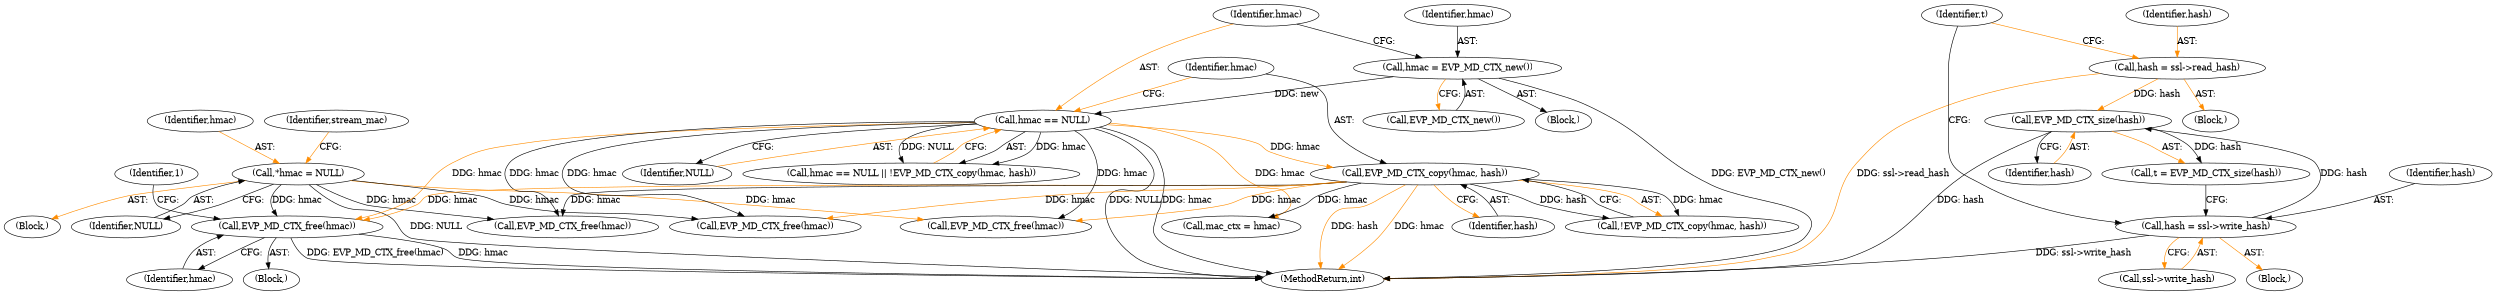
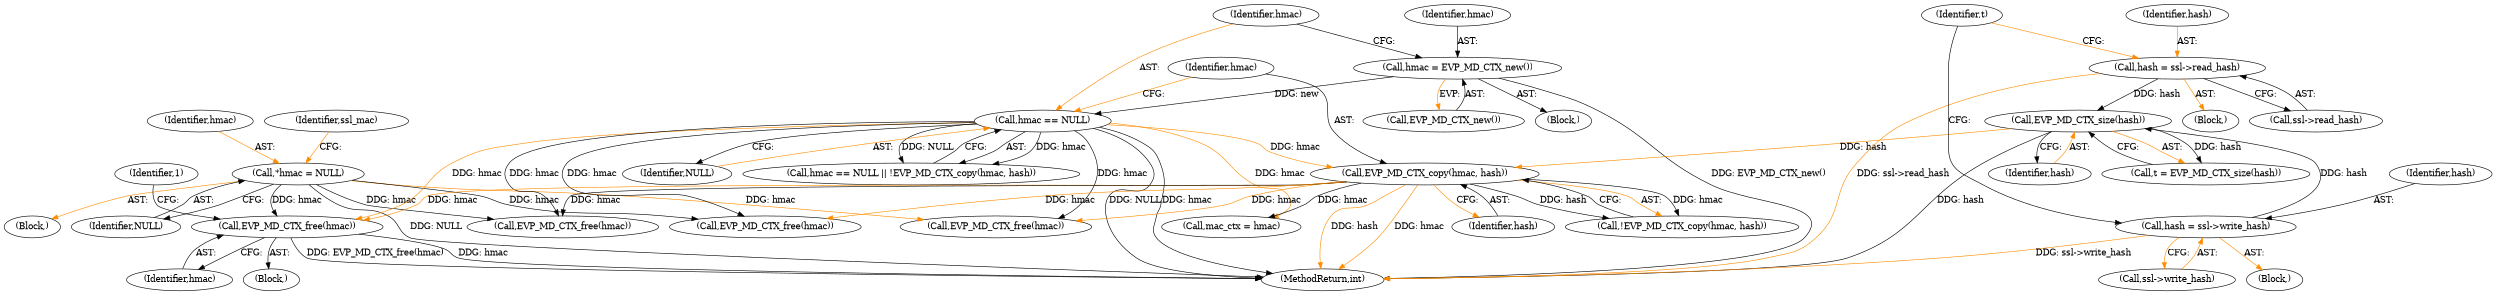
  digraph {
    edge [color=black]
    n1 [label="(Call,EVP_MD_CTX_free(hmac))"]
    n2 [label="(Identifier,hmac)"]
    n3 [label="(MethodReturn,int)"]
    n4 [label="(Block,)"]
    n5 [label="(Call,*hmac = NULL)"]
    n6 [label="(Block,)"]
    n7 [label="(Identifier,NULL)"]
    n8 [label="(Call,EVP_MD_CTX_free(hmac))"]
    n9 [label="(Call,EVP_MD_CTX_free(hmac))"]
    n10 [label="(Call,EVP_MD_CTX_free(hmac))"]
    n11 [label="(Call,hmac == NULL)"]
    n12 [label="(Call,EVP_MD_CTX_copy(hmac, hash))"]
    n13 [label="(Identifier,NULL)"]
    n14 [label="(Call,hmac == NULL || !EVP_MD_CTX_copy(hmac, hash))"]
    n15 [label="(Call,mac_ctx = hmac)"]
    n16 [label="(Identifier,hash)"]
    n17 [label="(Call,!EVP_MD_CTX_copy(hmac, hash))"]
    n18 [label="(Call,hmac = EVP_MD_CTX_new())"]
    n19 [label="(Block,)"]
    n20 [label="(Call,EVP_MD_CTX_new())"]
    n21 [label="(Call,EVP_MD_CTX_size(hash))"]
    n22 [label="(Identifier,hash)"]
    n23 [label="(Call,t = EVP_MD_CTX_size(hash))"]
    n24 [label="(Call,hash = ssl->read_hash)"]
    n25 [label="(Block,)"]
+   n26 [label="(Call,ssl->read_hash)"]
    n27 [label="(Call,hash = ssl->write_hash)"]
    n28 [label="(Call,ssl->write_hash)"]
    n29 [label="(Block,)"]
    n30 [label="(Identifier,hmac)"]
    n31 [label="(Identifier,hmac)"]
    n32 [label="(Identifier,1)"]
    n33 [label="(Identifier,hmac)"]
    n34 [label="(Identifier,hmac)"]
    n35 [label="(Identifier,t)"]
    n36 [label="(Identifier,hash)"]
    n37 [label="(Identifier,hash)"]
-   n38 [label="(Identifier,stream_mac)"]
+   n38 [label="(Identifier,ssl_mac)"]
    n1 -> n2 [label="CFG: "]
    n1 -> n3 [label="DDG: EVP_MD_CTX_free(hmac)"]
    n1 -> n3 [label="DDG: hmac"]
    n1 -> n4 [label="AST: "]
    n2 -> n1 [label="AST: "]
    n5 -> n1 [label="DDG: hmac"]
    n5 -> n3 [label="DDG: NULL"]
    n5 -> n6 [color=darkorange label="AST: "]
    n5 -> n7 [label="CFG: "]
    n5 -> n8 [color=darkorange label="DDG: hmac"]
    n5 -> n9 [label="DDG: hmac"]
    n5 -> n10 [label="DDG: hmac"]
    n7 -> n5 [label="AST: "]
    n11 -> n1 [color=darkorange label="DDG: hmac"]
    n11 -> n3 [label="DDG: NULL"]
    n11 -> n3 [label="DDG: hmac"]
    n11 -> n8 [label="DDG: hmac"]
    n11 -> n9 [label="DDG: hmac"]
    n11 -> n10 [label="DDG: hmac"]
    n11 -> n12 [color=darkorange label="DDG: hmac"]
    n11 -> n13 [label="CFG: "]
    n11 -> n14 [label="AST: "]
    n11 -> n14 [label="DDG: hmac"]
    n11 -> n14 [label="DDG: NULL"]
    n11 -> n15 [color=darkorange label="DDG: hmac"]
    n12 -> n1 [color=darkorange label="DDG: hmac"]
    n12 -> n3 [color=darkorange label="DDG: hash"]
    n12 -> n3 [color=darkorange label="DDG: hmac"]
    n12 -> n8 [color=darkorange label="DDG: hmac"]
    n12 -> n9 [label="DDG: hmac"]
    n12 -> n10 [color=darkorange label="DDG: hmac"]
    n12 -> n15 [label="DDG: hmac"]
    n12 -> n16 [color=darkorange label="CFG: "]
    n12 -> n17 [color=darkorange label="AST: "]
    n12 -> n17 [label="DDG: hmac"]
    n12 -> n17 [label="DDG: hash"]
    n13 -> n11 [color=darkorange label="AST: "]
-   n14 -> n11 [color=darkorange label="CFG: "]
+   n14 -> n11 [label="CFG: "]
    n16 -> n12 [label="AST: "]
    n17 -> n12 [label="CFG: "]
    n18 -> n3 [label="DDG: EVP_MD_CTX_new()"]
    n18 -> n11 [label="DDG: new"]
    n18 -> n19 [label="AST: "]
-   n18 -> n20 [color=darkorange label="CFG: "]
+   n18 -> n20 [color=darkorange label="EVP: "]
    n20 -> n18 [label="AST: "]
    n21 -> n3 [label="DDG: hash"]
+   n21 -> n12 [color=darkorange label="DDG: hash"]
    n21 -> n22 [label="CFG: "]
    n21 -> n23 [color=darkorange label="AST: "]
    n21 -> n23 [label="DDG: hash"]
    n22 -> n21 [color=darkorange label="AST: "]
-   n23 -> n27 [label="CFG: "]
+   n23 -> n21 [label="CFG: "]
    n24 -> n3 [color=darkorange label="DDG: ssl->read_hash"]
-   n24 -> n21 [color=darkorange label="DDG: hash"]
+   n24 -> n21 [label="DDG: hash"]
    n24 -> n25 [color=darkorange label="AST: "]
-   n27 -> n3 [label="DDG: ssl->write_hash"]
+   n24 -> n26 [label="CFG: "]
+   n26 -> n24 [label="AST: "]
+   n27 -> n3 [color=darkorange label="DDG: ssl->write_hash"]
    n27 -> n21 [label="DDG: hash"]
    n27 -> n28 [color=darkorange label="CFG: "]
    n27 -> n29 [color=darkorange label="AST: "]
    n28 -> n27 [color=darkorange label="AST: "]
    n30 -> n11 [color=darkorange label="AST: "]
    n30 -> n18 [label="CFG: "]
    n31 -> n18 [label="AST: "]
    n32 -> n1 [label="CFG: "]
    n33 -> n5 [color=darkorange label="AST: "]
    n34 -> n11 [color=darkorange label="CFG: "]
    n34 -> n12 [label="AST: "]
    n35 -> n24 [color=darkorange label="CFG: "]
    n35 -> n27 [label="CFG: "]
    n36 -> n24 [color=darkorange label="AST: "]
    n37 -> n27 [label="AST: "]
    n38 -> n5 [color=darkorange label="CFG: "]
  }
